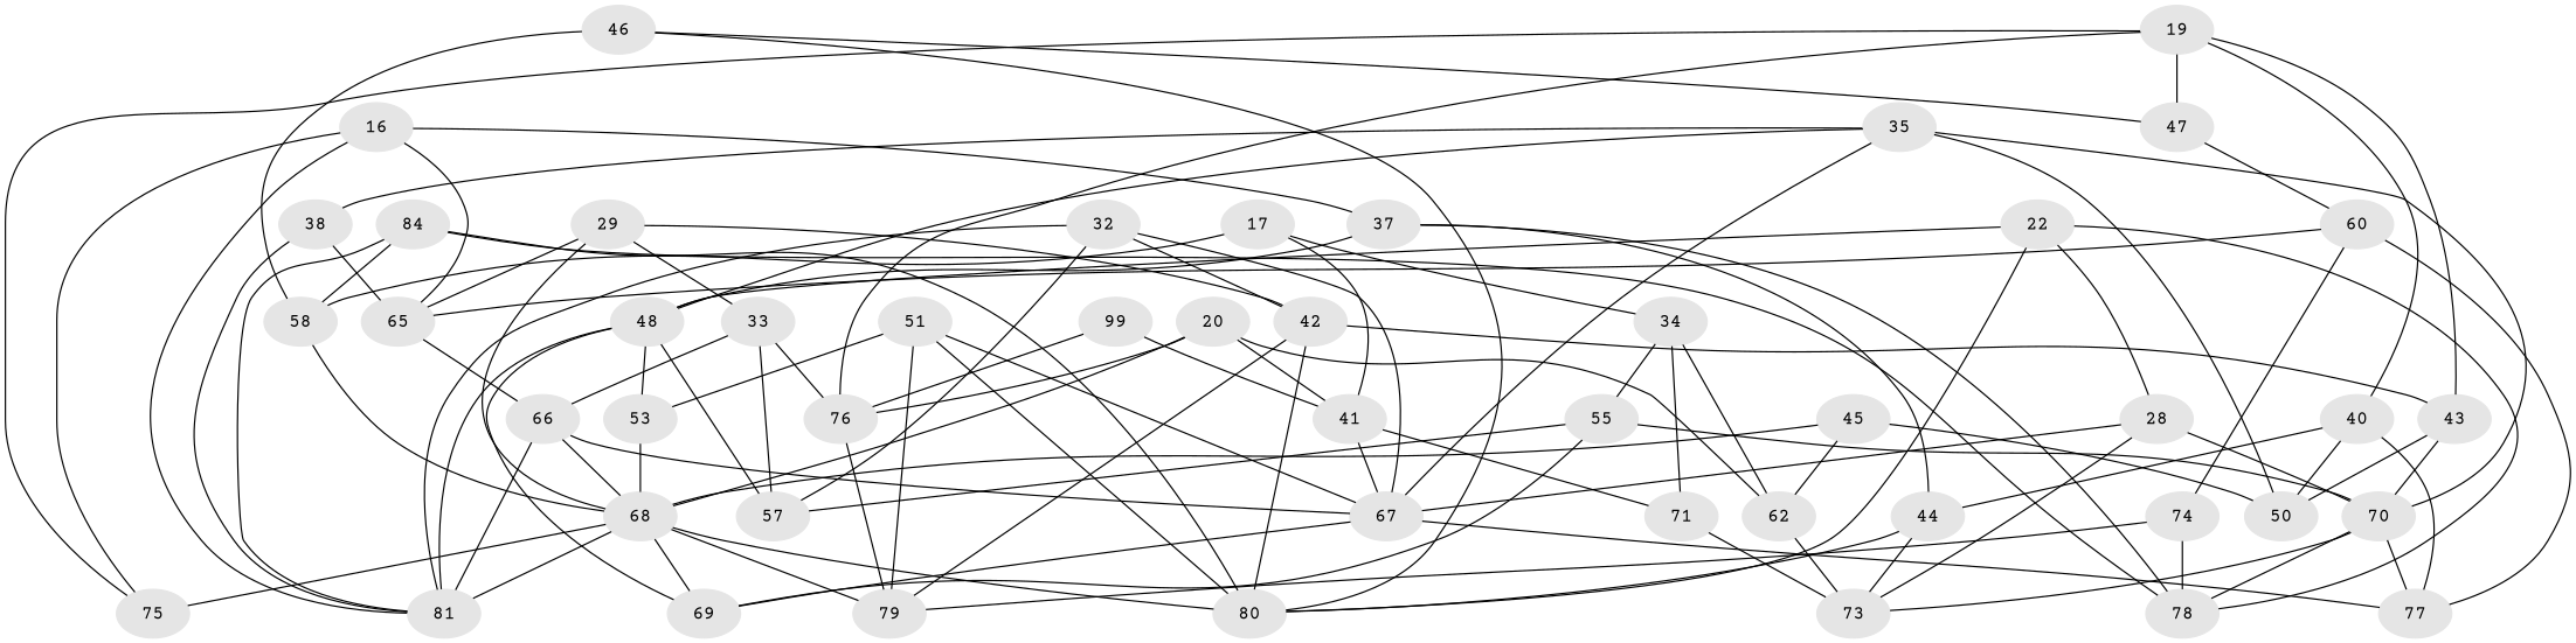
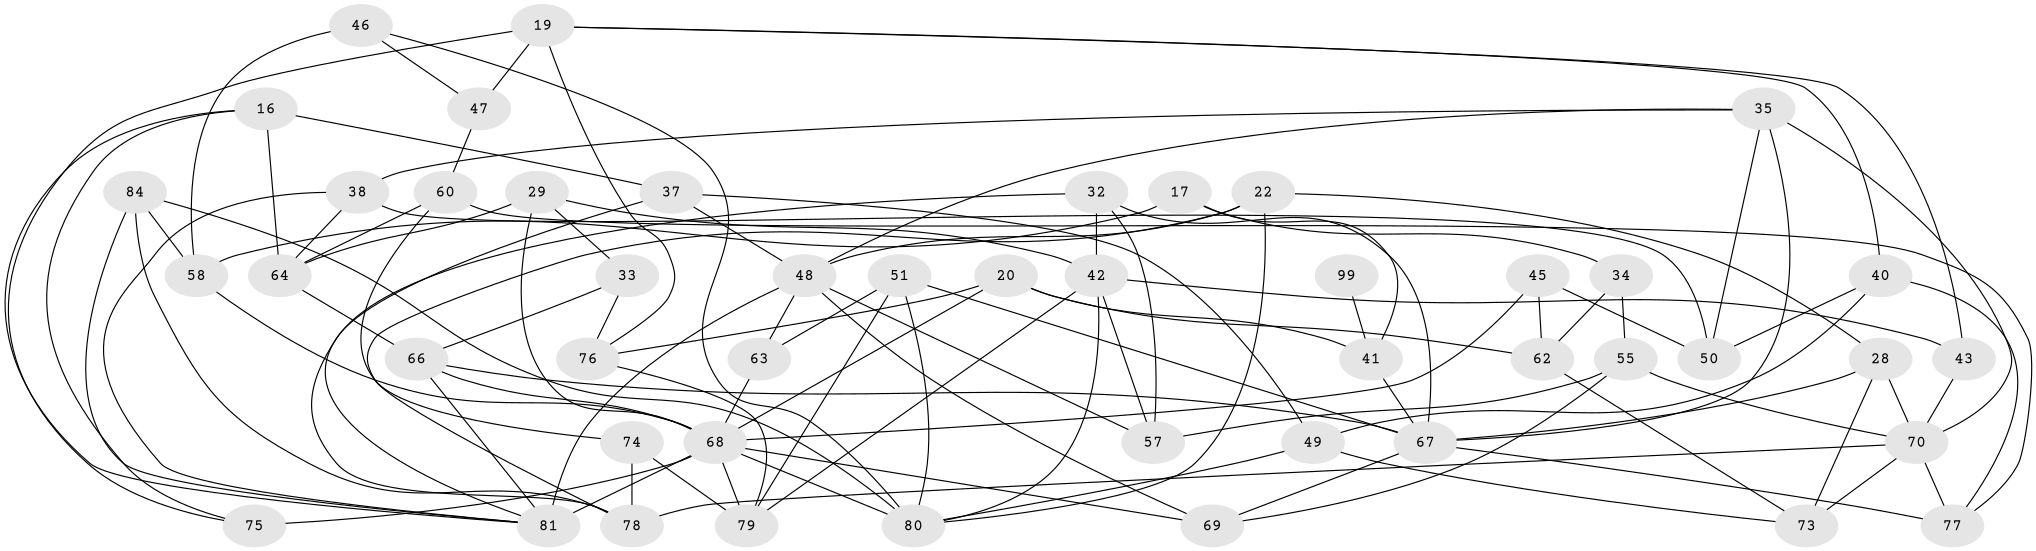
  graph {
    fontname="Courier Prime"
    node [color=gray90 fontname="Courier Prime" style=filled]
    edge [fontname="Courier Prime"]
    16
    37
-   65 [super="+5"]
+   65 [super="+5" label=64]
    75
    81 [super="+7+14+64"]
    48 [super="+11+26"]
    78 [super="+61"]
-   49 [label=44]
+   49
    66 [super="+18"]
    17
    34
    41 [super="+31"]
    58 [super="+56"]
    62
    55
-   71
    67 [super="+12+23"]
    68 [super="+8+24+25"]
    19 [super="+4"]
    40
    43
    47
    76 [super="+54"]
    50
    77
    70 [super="+53"]
    60
    79 [super="+59"]
    20
    73 [super="+52"]
    80 [super="+72"]
    69
    22
    28
    57
-   63 [super="+21" label=53]
+   63 [super="+21"]
    29
    33
    42 [super="+30"]
    32
    35 [super="+27"]
    38
    n43 [label=99]
    n44 [label=84]
    45
    46
    74
    51
    16 -- 37
    16 -- 65
    16 -- 75
    16 -- 81
    37 -- 48
    37 -- 78
    37 -- 49
    65 -- 66 [weight=2]
    48 -- 81 [weight=2]
    48 -- 69
    48 -- 57
    48 -- 63
    49 -- 73
    49 -- 80
    66 -- 81
    66 -- 67
    66 -- 68
    17 -- 34
    17 -- 41
    17 -- 58 [weight=2]
    34 -- 62
    34 -- 55
-   34 -- 71
-   41 -- 71
    41 -- 67
    58 -- 68
    62 -- 73
    55 -- 70
    55 -- 69
    55 -- 57
-   71 -- 73 [weight=2]
    67 -- 77
    67 -- 69
    68 -- 75 [weight=2]
    68 -- 81 [weight=5]
    68 -- 79 [weight=2]
    68 -- 80 [weight=2]
    68 -- 69
    19 -- 75
    19 -- 40
    19 -- 43
    19 -- 47 [weight=2]
    19 -- 76
    40 -- 49
    40 -- 50
    40 -- 77
    43 -- 70
    47 -- 60
    76 -- 79
    70 -- 78
    70 -- 77
    70 -- 73
    60 -- 65
    60 -- 77
    60 -- 74
    20 -- 41
    20 -- 62
    20 -- 68
    20 -- 76
    22 -- 48
    22 -- 78
    22 -- 80
    22 -- 28
    28 -- 67
    28 -- 70
    28 -- 73
    63 -- 68 [weight=4]
    29 -- 65
    29 -- 68
    29 -- 33
    29 -- 42
    33 -- 66
    33 -- 76
-   33 -- 57
+   42 -- 57
    42 -- 43 [weight=2]
    42 -- 79
    42 -- 80
    32 -- 81
    32 -- 67
    32 -- 57
    32 -- 42
    35 -- 48
    35 -- 67
    35 -- 50
    35 -- 70 [weight=2]
    35 -- 38
    38 -- 65
    38 -- 81
-   43 -- 50
+   38 -- 50
    n43 -- 41 [weight=2]
-   n43 -- 76 [weight=2]
    n44 -- 81
    n44 -- 78
    n44 -- 58
    n44 -- 80
    45 -- 62
    45 -- 68 [weight=2]
    45 -- 50
    46 -- 58 [weight=2]
    46 -- 47
    46 -- 80
    74 -- 78 [weight=2]
    74 -- 79
    51 -- 67
    51 -- 79
    51 -- 80
    51 -- 63
  }
